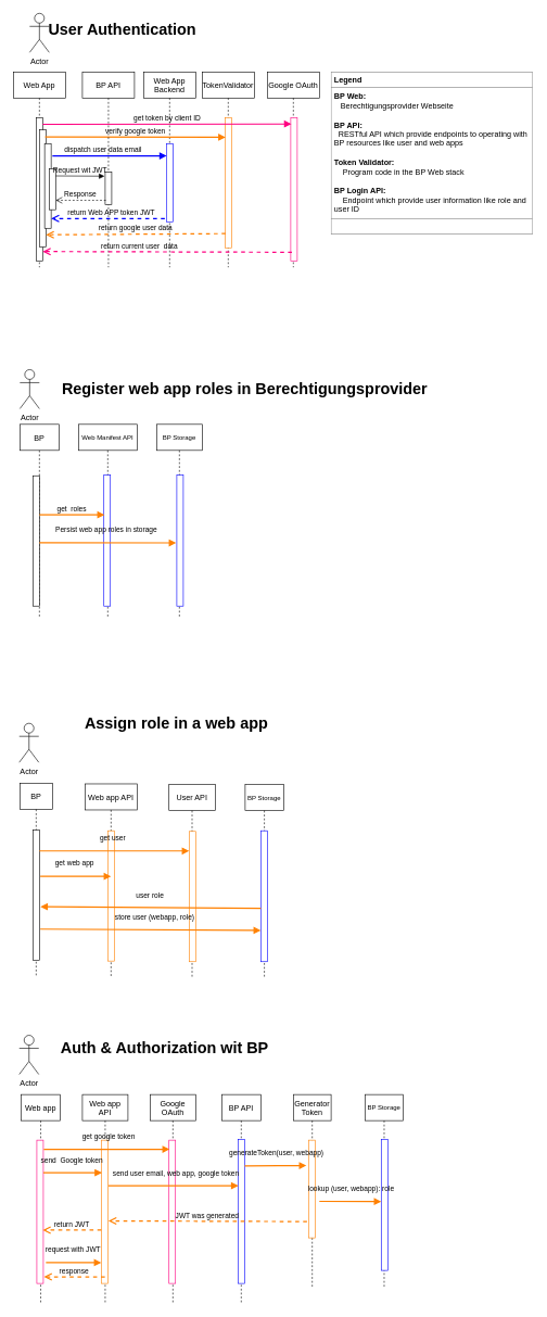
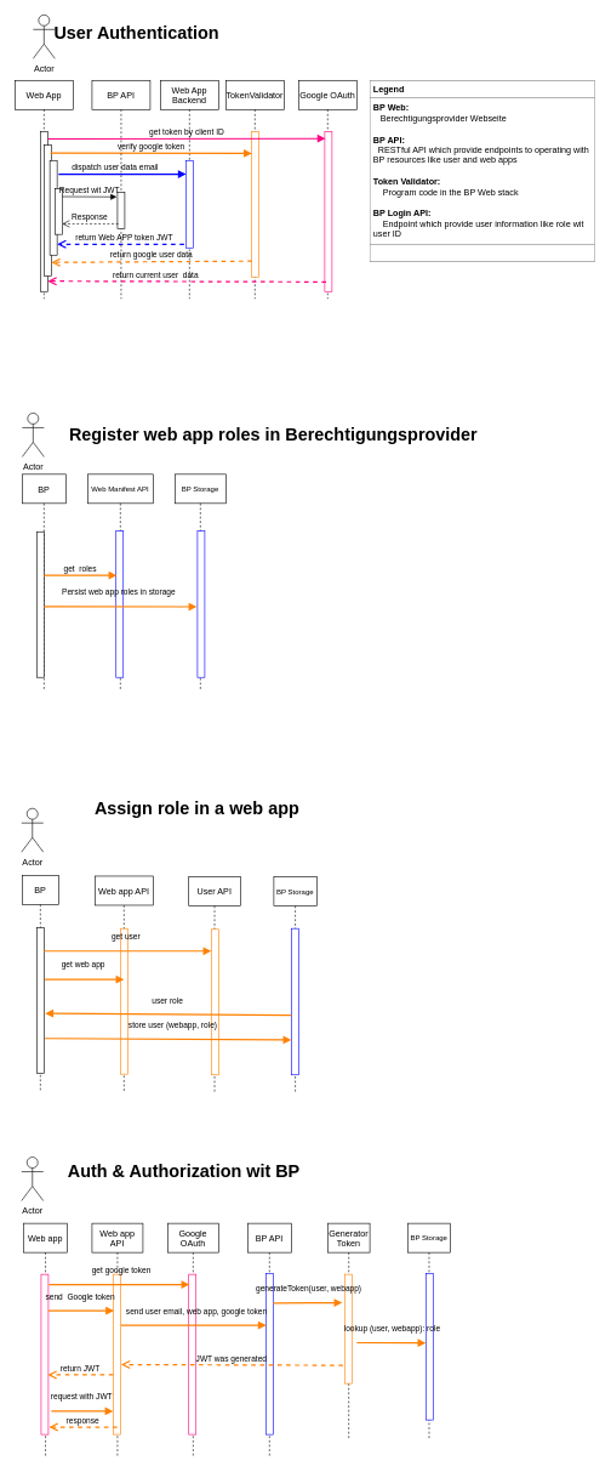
  <mxCell id="0" />
  <mxCell id="1" parent="0" />
  <mxCell id="2" value="Web App&#10;Backend" style="shape=umlLifeline;perimeter=lifelinePerimeter;container=1;collapsible=0;recursiveResize=0;rounded=0;shadow=0;strokeWidth=1;labelBackgroundColor=none;" parent="1" vertex="1"><mxGeometry x="220" y="110" width="80" height="300" as="geometry" /></mxCell>
  <mxCell id="3" value="" style="points=[];perimeter=orthogonalPerimeter;rounded=0;shadow=0;strokeWidth=1;labelBackgroundColor=none;strokeColor=#0000FF;" parent="2" vertex="1"><mxGeometry x="35" y="110" width="10" height="120" as="geometry" /></mxCell>
  <mxCell id="4" value="Web App" style="shape=umlLifeline;perimeter=lifelinePerimeter;container=1;collapsible=0;recursiveResize=0;rounded=0;shadow=0;strokeWidth=1;labelBackgroundColor=none;" parent="1" vertex="1"><mxGeometry x="20" y="110" width="80" height="300" as="geometry" /></mxCell>
  <mxCell id="5" value="" style="points=[];perimeter=orthogonalPerimeter;rounded=0;shadow=0;strokeWidth=1;labelBackgroundColor=none;" parent="4" vertex="1"><mxGeometry x="35" y="70" width="10" height="220" as="geometry" /></mxCell>
  <mxCell id="6" value="" style="points=[];perimeter=orthogonalPerimeter;rounded=0;shadow=0;strokeWidth=1;labelBackgroundColor=none;" parent="4" vertex="1"><mxGeometry x="40" y="89" width="10" height="180" as="geometry" /></mxCell>
  <mxCell id="7" value="" style="points=[];perimeter=orthogonalPerimeter;rounded=0;shadow=0;strokeWidth=1;labelBackgroundColor=none;" parent="4" vertex="1"><mxGeometry x="48" y="110" width="10" height="130" as="geometry" /></mxCell>
  <mxCell id="8" value="" style="points=[];perimeter=orthogonalPerimeter;rounded=0;shadow=0;strokeWidth=1;labelBackgroundColor=none;" parent="4" vertex="1"><mxGeometry x="55" y="148.5" width="10" height="63" as="geometry" /></mxCell>
  <mxCell id="9" value="Google OAuth" style="shape=umlLifeline;perimeter=lifelinePerimeter;container=1;collapsible=0;recursiveResize=0;rounded=0;shadow=0;strokeWidth=1;labelBackgroundColor=none;" parent="1" vertex="1"><mxGeometry x="410" y="110" width="80" height="300" as="geometry" /></mxCell>
  <mxCell id="10" value="" style="points=[];perimeter=orthogonalPerimeter;rounded=0;shadow=0;strokeWidth=1;labelBackgroundColor=none;strokeColor=#FF0080;" parent="9" vertex="1"><mxGeometry x="36" y="70" width="10" height="220" as="geometry" /></mxCell>
  <mxCell id="11" value="Actor" style="shape=umlActor;verticalLabelPosition=bottom;verticalAlign=top;html=1;outlineConnect=0;labelBackgroundColor=none;rounded=0;" parent="1" vertex="1"><mxGeometry x="45" y="20" width="30" height="60" as="geometry" /></mxCell>
  <mxCell id="12" value="TokenValidator" style="shape=umlLifeline;perimeter=lifelinePerimeter;container=1;collapsible=0;recursiveResize=0;rounded=0;shadow=0;strokeWidth=1;labelBackgroundColor=none;" parent="1" vertex="1"><mxGeometry x="310" y="110" width="80" height="300" as="geometry" /></mxCell>
  <mxCell id="13" value="" style="points=[];perimeter=orthogonalPerimeter;rounded=0;shadow=0;strokeWidth=1;labelBackgroundColor=none;strokeColor=#FF8000;" parent="12" vertex="1"><mxGeometry x="35" y="70" width="10" height="200" as="geometry" /></mxCell>
  <mxCell id="14" value="return google user data" style="verticalAlign=bottom;endArrow=open;dashed=1;endSize=8;shadow=0;strokeWidth=2;labelBackgroundColor=none;fontColor=default;rounded=0;anchorPointDirection=1;snapToPoint=1;strokeColor=#FF8000;exitX=0.09;exitY=0.891;exitDx=0;exitDy=0;exitPerimeter=0;" parent="1" source="13" edge="1"><mxGeometry relative="1" as="geometry"><mxPoint x="70" y="360" as="targetPoint" /><mxPoint x="340" y="360" as="sourcePoint" /></mxGeometry></mxCell>
  <mxCell id="15" value="return Web APP token JWT" style="verticalAlign=bottom;endArrow=open;dashed=1;endSize=8;shadow=0;strokeWidth=2;labelBackgroundColor=none;fontColor=default;rounded=0;strokeColor=#0000FF;exitX=-0.243;exitY=0.891;exitDx=0;exitDy=0;exitPerimeter=0;" parent="1" edge="1"><mxGeometry x="-0.064" relative="1" as="geometry"><mxPoint x="78" y="335.1" as="targetPoint" /><mxPoint x="252.57" y="335.1" as="sourcePoint" /><mxPoint as="offset" /></mxGeometry></mxCell>
  <mxCell id="16" value="verify google token" style="verticalAlign=bottom;endArrow=block;shadow=0;strokeWidth=2;labelBackgroundColor=none;fontColor=default;rounded=0;entryX=0.09;entryY=0.131;entryDx=0;entryDy=0;entryPerimeter=0;exitX=1.076;exitY=0.083;exitDx=0;exitDy=0;exitPerimeter=0;strokeColor=#FF8000;" parent="1" edge="1"><mxGeometry relative="1" as="geometry"><mxPoint x="68.76" y="209.77" as="sourcePoint" /><mxPoint x="345.9" y="210.2" as="targetPoint" /></mxGeometry></mxCell>
  <mxCell id="17" value="BP API" style="shape=umlLifeline;perimeter=lifelinePerimeter;container=1;collapsible=0;recursiveResize=0;rounded=0;shadow=0;strokeWidth=1;labelBackgroundColor=none;" parent="1" vertex="1"><mxGeometry x="126" y="110" width="80" height="300" as="geometry" /></mxCell>
  <mxCell id="18" value="" style="points=[];perimeter=orthogonalPerimeter;rounded=0;shadow=0;strokeWidth=1;labelBackgroundColor=none;" parent="17" vertex="1"><mxGeometry x="35" y="154" width="10" height="50" as="geometry" /></mxCell>
  <mxCell id="19" value="return current user  data" style="verticalAlign=bottom;endArrow=open;dashed=1;endSize=8;shadow=0;strokeWidth=2;labelBackgroundColor=none;fontColor=default;rounded=0;entryX=1;entryY=0.935;entryDx=0;entryDy=0;entryPerimeter=0;strokeColor=#FF0080;exitX=0.181;exitY=0.94;exitDx=0;exitDy=0;exitPerimeter=0;" parent="1" source="10" target="5" edge="1"><mxGeometry x="0.223" y="1" relative="1" as="geometry"><mxPoint x="131" y="367" as="targetPoint" /><mxPoint x="440" y="386" as="sourcePoint" /><mxPoint as="offset" /></mxGeometry></mxCell>
  <mxCell id="20" value="&lt;div&gt;get token by client ID&lt;/div&gt;" style="verticalAlign=bottom;endArrow=block;shadow=0;strokeWidth=2;html=1;exitX=1;exitY=0.047;exitDx=0;exitDy=0;exitPerimeter=0;labelBackgroundColor=none;fontColor=default;rounded=0;entryX=0.1;entryY=0.045;entryDx=0;entryDy=0;entryPerimeter=0;strokeColor=#FF0080;" parent="1" source="5" target="10" edge="1"><mxGeometry relative="1" as="geometry"><mxPoint x="345" y="190" as="sourcePoint" /><mxPoint x="440" y="190" as="targetPoint" /><mxPoint as="offset" /></mxGeometry></mxCell>
  <mxCell id="21" value="dispatch user data email" style="verticalAlign=bottom;endArrow=block;shadow=0;strokeWidth=2;labelBackgroundColor=none;fontColor=default;rounded=0;strokeColor=#0000FF;entryX=0.043;entryY=0.144;entryDx=0;entryDy=0;entryPerimeter=0;" parent="1" edge="1"><mxGeometry x="-0.116" y="1" relative="1" as="geometry"><mxPoint x="80" y="239" as="sourcePoint" /><mxPoint x="255.43" y="238.84" as="targetPoint" /><mxPoint as="offset" /></mxGeometry></mxCell>
  <mxCell id="22" value="Request wit JWT" style="verticalAlign=bottom;endArrow=block;shadow=0;strokeWidth=1;labelBackgroundColor=none;fontColor=default;rounded=0;exitX=0.981;exitY=0.176;exitDx=0;exitDy=0;exitPerimeter=0;strokeColor=#000000;" parent="1" edge="1" source="8"><mxGeometry relative="1" as="geometry"><mxPoint x="102" y="270.026" as="sourcePoint" /><mxPoint x="160" y="270" as="targetPoint" /></mxGeometry></mxCell>
  <mxCell id="23" value="Response" style="verticalAlign=bottom;endArrow=open;dashed=1;endSize=8;exitX=0.1;exitY=0.86;shadow=0;strokeWidth=1;labelBackgroundColor=none;fontColor=default;rounded=0;anchorPointDirection=1;snapToPoint=1;exitDx=0;exitDy=0;exitPerimeter=0;strokeColor=#000000;" parent="1" source="18" edge="1" target="8"><mxGeometry x="0.01" relative="1" as="geometry"><mxPoint x="100" y="290" as="targetPoint" /><mxPoint x="110" y="290" as="sourcePoint" /><mxPoint as="offset" /></mxGeometry></mxCell>
  <mxCell id="24" value="&lt;div&gt;User Authentication &lt;/div&gt;" style="text;strokeColor=none;fillColor=none;html=1;fontSize=24;fontStyle=1;verticalAlign=middle;align=center;" parent="1" vertex="1"><mxGeometry x="162" y="25" width="50" height="40" as="geometry" /></mxCell>
- <mxCell id="25" value="&lt;table style=&quot;width:100%;height:100%;border-collapse:collapse;&quot; width=&quot;100%&quot; height=&quot;100%&quot; cellpadding=&quot;4&quot; border=&quot;1&quot;&gt;&lt;tbody&gt;&lt;tr&gt;&lt;th&gt;&lt;b&gt;Legend&lt;/b&gt;&lt;/th&gt;&lt;/tr&gt;&lt;tr&gt;&lt;td&gt;&lt;b&gt;BP Web: &lt;/b&gt;&lt;br&gt;&amp;nbsp;&amp;nbsp; Berechtigungsprovider Webseite&lt;br&gt;&lt;br&gt;&lt;b&gt;BP API: &lt;/b&gt;&lt;br&gt;&amp;nbsp; RESTful API which provide endpoints to operating with BP resources like user and web apps &lt;br&gt;&lt;br&gt;&lt;b&gt;Token Validator:&lt;/b&gt;&lt;br&gt;&amp;nbsp;&amp;nbsp;&amp;nbsp; Program code in the BP Web stack&lt;br&gt;&lt;br&gt;&lt;b&gt;BP Login API: &lt;/b&gt;&lt;br&gt;&amp;nbsp;&amp;nbsp;&amp;nbsp; Endpoint which provide user information like role and&amp;nbsp; user ID &lt;br&gt;&lt;/td&gt;&lt;/tr&gt;&lt;tr&gt;&lt;td&gt;&lt;br&gt;&lt;/td&gt;&lt;/tr&gt;&lt;/tbody&gt;&lt;/table&gt;" style="text;html=1;whiteSpace=wrap;strokeColor=none;fillColor=none;overflow=fill;align=left;" parent="1" vertex="1"><mxGeometry x="508" y="110" width="310" height="250" as="geometry" /></mxCell>
+ <mxCell id="25" value="&lt;table style=&quot;width:100%;height:100%;border-collapse:collapse;&quot; width=&quot;100%&quot; height=&quot;100%&quot; cellpadding=&quot;4&quot; border=&quot;1&quot;&gt;&lt;tbody&gt;&lt;tr&gt;&lt;th&gt;&lt;b&gt;Legend&lt;/b&gt;&lt;/th&gt;&lt;/tr&gt;&lt;tr&gt;&lt;td&gt;&lt;b&gt;BP Web: &lt;/b&gt;&lt;br&gt;&amp;nbsp;&amp;nbsp; Berechtigungsprovider Webseite&lt;br&gt;&lt;br&gt;&lt;b&gt;BP API: &lt;/b&gt;&lt;br&gt;&amp;nbsp; RESTful API which provide endpoints to operating with BP resources like user and web apps &lt;br&gt;&lt;br&gt;&lt;b&gt;Token Validator:&lt;/b&gt;&lt;br&gt;&amp;nbsp;&amp;nbsp;&amp;nbsp; Program code in the BP Web stack&lt;br&gt;&lt;br&gt;&lt;b&gt;BP Login API: &lt;/b&gt;&lt;br&gt;&amp;nbsp;&amp;nbsp;&amp;nbsp; Endpoint which provide user information like role wit&amp;nbsp; user ID &lt;br&gt;&lt;/td&gt;&lt;/tr&gt;&lt;tr&gt;&lt;td&gt;&lt;br&gt;&lt;/td&gt;&lt;/tr&gt;&lt;/tbody&gt;&lt;/table&gt;" style="text;html=1;whiteSpace=wrap;strokeColor=none;fillColor=none;overflow=fill;align=left;" parent="1" vertex="1"><mxGeometry x="508" y="110" width="310" height="250" as="geometry" /></mxCell>
  <mxCell id="26" value="BP" style="shape=umlLifeline;perimeter=lifelinePerimeter;container=1;collapsible=0;recursiveResize=0;rounded=0;shadow=0;strokeWidth=1;labelBackgroundColor=none;" vertex="1" parent="1"><mxGeometry x="30" y="651" width="60" height="296" as="geometry" /></mxCell>
  <mxCell id="27" value="" style="points=[];perimeter=orthogonalPerimeter;rounded=0;shadow=0;strokeWidth=1;labelBackgroundColor=none;" vertex="1" parent="26"><mxGeometry x="20" y="79" width="10" height="200" as="geometry" /></mxCell>
  <mxCell id="28" value="Actor" style="shape=umlActor;verticalLabelPosition=bottom;verticalAlign=top;html=1;outlineConnect=0;labelBackgroundColor=none;rounded=0;" vertex="1" parent="1"><mxGeometry x="30" y="567" width="30" height="60" as="geometry" /></mxCell>
  <mxCell id="29" value="Register web app roles in Berechtigungsprovider" style="text;strokeColor=none;fillColor=none;html=1;fontSize=24;fontStyle=1;verticalAlign=middle;align=center;" vertex="1" parent="1"><mxGeometry x="350" y="577" width="50" height="40" as="geometry" /></mxCell>
  <mxCell id="30" value="Web Manifest API" style="shape=umlLifeline;perimeter=lifelinePerimeter;container=1;collapsible=0;recursiveResize=0;rounded=0;shadow=0;strokeWidth=1;labelBackgroundColor=none;fontSize=10;spacing=1;verticalAlign=middle;" vertex="1" parent="1"><mxGeometry x="120" y="651" width="90" height="297" as="geometry" /></mxCell>
  <mxCell id="31" value="" style="points=[];perimeter=orthogonalPerimeter;rounded=0;shadow=0;strokeWidth=1;labelBackgroundColor=none;strokeColor=#0000FF;" vertex="1" parent="30"><mxGeometry x="39" y="78" width="10" height="201" as="geometry" /></mxCell>
  <mxCell id="32" value="get  roles" style="verticalAlign=bottom;endArrow=block;shadow=0;strokeWidth=2;labelBackgroundColor=none;fontColor=default;rounded=0;strokeColor=#FF8000;" edge="1" parent="1"><mxGeometry relative="1" as="geometry"><mxPoint x="60" y="790" as="sourcePoint" /><mxPoint x="160" y="790" as="targetPoint" /></mxGeometry></mxCell>
  <mxCell id="33" value="BP Storage" style="shape=umlLifeline;perimeter=lifelinePerimeter;container=1;collapsible=0;recursiveResize=0;rounded=0;shadow=0;strokeWidth=1;labelBackgroundColor=none;fontSize=10;spacing=1;verticalAlign=middle;" vertex="1" parent="1"><mxGeometry x="240" y="651" width="70" height="296" as="geometry" /></mxCell>
  <mxCell id="34" value="" style="points=[];perimeter=orthogonalPerimeter;rounded=0;shadow=0;strokeWidth=1;labelBackgroundColor=none;strokeColor=#0000FF;" vertex="1" parent="33"><mxGeometry x="31" y="78" width="10" height="201" as="geometry" /></mxCell>
  <mxCell id="35" value="Persist web app roles in storage" style="verticalAlign=bottom;endArrow=block;shadow=0;strokeWidth=2;labelBackgroundColor=none;fontColor=default;rounded=0;strokeColor=#FF8000;exitX=1;exitY=0.514;exitDx=0;exitDy=0;exitPerimeter=0;" edge="1" parent="1" source="27"><mxGeometry x="-0.016" y="11" relative="1" as="geometry"><mxPoint x="70" y="832" as="sourcePoint" /><mxPoint x="270" y="833" as="targetPoint" /><mxPoint as="offset" /></mxGeometry></mxCell>
  <mxCell id="36" value="BP" style="shape=umlLifeline;perimeter=lifelinePerimeter;container=1;collapsible=0;recursiveResize=0;rounded=0;shadow=0;strokeWidth=1;labelBackgroundColor=none;" vertex="1" parent="1"><mxGeometry x="30" y="1202" width="50" height="297" as="geometry" /></mxCell>
  <mxCell id="37" value="" style="points=[];perimeter=orthogonalPerimeter;rounded=0;shadow=0;strokeWidth=1;labelBackgroundColor=none;" vertex="1" parent="36"><mxGeometry x="20" y="72" width="10" height="200" as="geometry" /></mxCell>
  <mxCell id="38" value="Actor" style="shape=umlActor;verticalLabelPosition=bottom;verticalAlign=top;html=1;outlineConnect=0;labelBackgroundColor=none;rounded=0;" vertex="1" parent="1"><mxGeometry x="29" y="1110" width="30" height="60" as="geometry" /></mxCell>
  <mxCell id="39" value="Web app API" style="shape=umlLifeline;perimeter=lifelinePerimeter;container=1;collapsible=0;recursiveResize=0;rounded=0;shadow=0;strokeWidth=1;labelBackgroundColor=none;" vertex="1" parent="1"><mxGeometry x="130" y="1203" width="80" height="295" as="geometry" /></mxCell>
  <mxCell id="40" value="" style="points=[];perimeter=orthogonalPerimeter;rounded=0;shadow=0;strokeWidth=1;labelBackgroundColor=none;strokeColor=#FF8000;" vertex="1" parent="39"><mxGeometry x="35" y="72" width="10" height="200" as="geometry" /></mxCell>
  <mxCell id="41" value="User API" style="shape=umlLifeline;perimeter=lifelinePerimeter;container=1;collapsible=0;recursiveResize=0;rounded=0;shadow=0;strokeWidth=1;labelBackgroundColor=none;" vertex="1" parent="1"><mxGeometry x="259" y="1204" width="71" height="295" as="geometry" /></mxCell>
  <mxCell id="42" value="" style="points=[];perimeter=orthogonalPerimeter;rounded=0;shadow=0;strokeWidth=1;labelBackgroundColor=none;strokeColor=#FF8000;" vertex="1" parent="41"><mxGeometry x="31" y="72" width="10" height="200" as="geometry" /></mxCell>
  <mxCell id="43" value="get user" style="verticalAlign=bottom;endArrow=block;shadow=0;strokeWidth=2;labelBackgroundColor=none;fontColor=default;rounded=0;strokeColor=#FF8000;" edge="1" parent="1"><mxGeometry x="-0.016" y="11" relative="1" as="geometry"><mxPoint x="60" y="1306" as="sourcePoint" /><mxPoint x="290" y="1306" as="targetPoint" /><mxPoint as="offset" /></mxGeometry></mxCell>
  <mxCell id="44" value="get web app" style="verticalAlign=bottom;endArrow=block;shadow=0;strokeWidth=2;labelBackgroundColor=none;fontColor=default;rounded=0;strokeColor=#FF8000;exitX=1.129;exitY=0.354;exitDx=0;exitDy=0;exitPerimeter=0;" edge="1" parent="1" source="37"><mxGeometry x="-0.016" y="11" relative="1" as="geometry"><mxPoint x="70" y="1346" as="sourcePoint" /><mxPoint x="170" y="1345" as="targetPoint" /><mxPoint as="offset" /></mxGeometry></mxCell>
  <mxCell id="45" value="BP Storage" style="shape=umlLifeline;perimeter=lifelinePerimeter;container=1;collapsible=0;recursiveResize=0;rounded=0;shadow=0;strokeWidth=1;labelBackgroundColor=none;fontSize=10;spacing=1;verticalAlign=middle;" vertex="1" parent="1"><mxGeometry x="376" y="1204" width="59" height="296" as="geometry" /></mxCell>
  <mxCell id="46" value="" style="points=[];perimeter=orthogonalPerimeter;rounded=0;shadow=0;strokeWidth=1;labelBackgroundColor=none;strokeColor=#0000FF;" vertex="1" parent="45"><mxGeometry x="24" y="71" width="10" height="201" as="geometry" /></mxCell>
  <mxCell id="47" value="user role" style="verticalAlign=bottom;endArrow=block;shadow=0;strokeWidth=2;labelBackgroundColor=none;fontColor=default;rounded=0;strokeColor=#FF8000;exitX=1.167;exitY=0.588;exitDx=0;exitDy=0;exitPerimeter=0;entryX=1.167;entryY=0.588;entryDx=0;entryDy=0;entryPerimeter=0;" edge="1" parent="1" target="37"><mxGeometry x="0.005" y="-9" relative="1" as="geometry"><mxPoint x="400" y="1394" as="sourcePoint" /><mxPoint x="70" y="1392" as="targetPoint" /><mxPoint as="offset" /></mxGeometry></mxCell>
  <mxCell id="48" value="store user (webapp, role)" style="verticalAlign=bottom;endArrow=block;shadow=0;strokeWidth=2;labelBackgroundColor=none;fontColor=default;rounded=0;strokeColor=#FF8000;exitX=1.129;exitY=0.76;exitDx=0;exitDy=0;exitPerimeter=0;entryX=0;entryY=0.761;entryDx=0;entryDy=0;entryPerimeter=0;" edge="1" parent="1" source="37" target="46"><mxGeometry x="0.038" y="10" relative="1" as="geometry"><mxPoint x="80" y="1426" as="sourcePoint" /><mxPoint x="230" y="1426" as="targetPoint" /><mxPoint as="offset" /></mxGeometry></mxCell>
  <mxCell id="49" value="Assign role in a web app" style="text;strokeColor=none;fillColor=none;html=1;fontSize=24;fontStyle=1;verticalAlign=middle;align=center;" vertex="1" parent="1"><mxGeometry x="120" y="1090" width="300" height="40" as="geometry" /></mxCell>
  <mxCell id="50" value="BP API" style="shape=umlLifeline;perimeter=lifelinePerimeter;container=1;collapsible=0;recursiveResize=0;rounded=0;shadow=0;strokeWidth=1;labelBackgroundColor=none;" vertex="1" parent="1"><mxGeometry x="340" y="1680" width="60" height="320" as="geometry" /></mxCell>
  <mxCell id="51" value="" style="points=[];perimeter=orthogonalPerimeter;rounded=0;shadow=0;strokeWidth=1;labelBackgroundColor=none;strokeColor=#0000FF;" vertex="1" parent="50"><mxGeometry x="25" y="69" width="10" height="221" as="geometry" /></mxCell>
  <mxCell id="52" value="Web app&#10;API" style="shape=umlLifeline;perimeter=lifelinePerimeter;container=1;collapsible=0;recursiveResize=0;rounded=0;shadow=0;strokeWidth=1;labelBackgroundColor=none;" vertex="1" parent="1"><mxGeometry x="126" y="1680" width="70" height="320" as="geometry" /></mxCell>
  <mxCell id="53" value="" style="points=[];perimeter=orthogonalPerimeter;rounded=0;shadow=0;strokeWidth=1;labelBackgroundColor=none;strokeColor=#FF8000;" vertex="1" parent="52"><mxGeometry x="29" y="70" width="10" height="220" as="geometry" /></mxCell>
  <mxCell id="54" value="Generator&#10;Token" style="shape=umlLifeline;perimeter=lifelinePerimeter;container=1;collapsible=0;recursiveResize=0;rounded=0;shadow=0;strokeWidth=1;labelBackgroundColor=none;" vertex="1" parent="1"><mxGeometry x="450" y="1680" width="58" height="297" as="geometry" /></mxCell>
  <mxCell id="55" value="" style="points=[];perimeter=orthogonalPerimeter;rounded=0;shadow=0;strokeWidth=1;labelBackgroundColor=none;strokeColor=#FF8000;" vertex="1" parent="54"><mxGeometry x="24" y="70" width="10" height="150" as="geometry" /></mxCell>
  <mxCell id="56" value="Auth &amp;amp; Authorization wit BP" style="text;strokeColor=none;fillColor=none;html=1;fontSize=24;fontStyle=1;verticalAlign=middle;align=center;" vertex="1" parent="1"><mxGeometry x="102" y="1589" width="300" height="40" as="geometry" /></mxCell>
  <mxCell id="57" value="Google&#10;OAuth" style="shape=umlLifeline;perimeter=lifelinePerimeter;container=1;collapsible=0;recursiveResize=0;rounded=0;shadow=0;strokeWidth=1;labelBackgroundColor=none;" vertex="1" parent="1"><mxGeometry x="230" y="1680" width="70" height="320" as="geometry" /></mxCell>
  <mxCell id="58" value="" style="points=[];perimeter=orthogonalPerimeter;rounded=0;shadow=0;strokeWidth=1;labelBackgroundColor=none;strokeColor=#FF0080;" vertex="1" parent="57"><mxGeometry x="29" y="70" width="10" height="220" as="geometry" /></mxCell>
  <mxCell id="59" value="Web app" style="shape=umlLifeline;perimeter=lifelinePerimeter;container=1;collapsible=0;recursiveResize=0;rounded=0;shadow=0;strokeWidth=1;labelBackgroundColor=none;" vertex="1" parent="1"><mxGeometry x="32" y="1680" width="60" height="320" as="geometry" /></mxCell>
  <mxCell id="60" value="" style="points=[];perimeter=orthogonalPerimeter;rounded=0;shadow=0;strokeWidth=1;labelBackgroundColor=none;strokeColor=#FF0080;" vertex="1" parent="59"><mxGeometry x="24" y="70" width="10" height="220" as="geometry" /></mxCell>
  <mxCell id="61" value="get google token" style="verticalAlign=bottom;endArrow=block;shadow=0;strokeWidth=2;labelBackgroundColor=none;fontColor=default;rounded=0;strokeColor=#FF8000;" edge="1" parent="1"><mxGeometry x="0.038" y="10" relative="1" as="geometry"><mxPoint x="66.667" y="1764" as="sourcePoint" /><mxPoint x="260" y="1764" as="targetPoint" /><mxPoint as="offset" /></mxGeometry></mxCell>
  <mxCell id="62" value="send  Google token" style="verticalAlign=bottom;endArrow=block;shadow=0;strokeWidth=2;labelBackgroundColor=none;fontColor=default;rounded=0;strokeColor=#FF8000;" edge="1" parent="1"><mxGeometry x="-0.022" y="10" relative="1" as="geometry"><mxPoint x="66" y="1800" as="sourcePoint" /><mxPoint x="156" y="1800" as="targetPoint" /><mxPoint as="offset" /></mxGeometry></mxCell>
  <mxCell id="63" value="generateToken(user, webapp)" style="verticalAlign=bottom;endArrow=block;shadow=0;strokeWidth=2;labelBackgroundColor=none;fontColor=default;rounded=0;strokeColor=#FF8000;exitX=1.029;exitY=0.183;exitDx=0;exitDy=0;exitPerimeter=0;" edge="1" parent="1" source="51"><mxGeometry x="0.038" y="10" relative="1" as="geometry"><mxPoint x="342" y="1790" as="sourcePoint" /><mxPoint x="470" y="1789" as="targetPoint" /><mxPoint as="offset" /></mxGeometry></mxCell>
  <mxCell id="64" value="JWT was generated" style="verticalAlign=bottom;endArrow=open;dashed=1;endSize=8;shadow=0;strokeWidth=2;labelBackgroundColor=none;fontColor=default;rounded=0;anchorPointDirection=1;snapToPoint=1;strokeColor=#FF8000;" edge="1" parent="1"><mxGeometry relative="1" as="geometry"><mxPoint x="166" y="1874" as="targetPoint" /><mxPoint x="471" y="1875" as="sourcePoint" /></mxGeometry></mxCell>
  <mxCell id="65" value="request with JWT" style="verticalAlign=bottom;endArrow=block;shadow=0;strokeWidth=2;labelBackgroundColor=none;fontColor=default;rounded=0;strokeColor=#FF8000;" edge="1" parent="1"><mxGeometry x="-0.016" y="11" relative="1" as="geometry"><mxPoint x="70" y="1938" as="sourcePoint" /><mxPoint x="155" y="1938" as="targetPoint" /><mxPoint as="offset" /></mxGeometry></mxCell>
  <mxCell id="66" value="response" style="verticalAlign=bottom;endArrow=open;dashed=1;endSize=8;shadow=0;strokeWidth=2;labelBackgroundColor=none;fontColor=default;rounded=0;anchorPointDirection=1;snapToPoint=1;strokeColor=#FF8000;entryX=1.084;entryY=0.954;entryDx=0;entryDy=0;entryPerimeter=0;" edge="1" parent="1" source="52" target="60"><mxGeometry relative="1" as="geometry"><mxPoint x="72" y="1960" as="targetPoint" /><mxPoint x="142" y="1960" as="sourcePoint" /></mxGeometry></mxCell>
  <mxCell id="67" value="BP Storage" style="shape=umlLifeline;perimeter=lifelinePerimeter;container=1;collapsible=0;recursiveResize=0;rounded=0;shadow=0;strokeWidth=1;labelBackgroundColor=none;fontSize=10;spacing=1;verticalAlign=middle;" vertex="1" parent="1"><mxGeometry x="560" y="1680" width="59" height="298" as="geometry" /></mxCell>
  <mxCell id="68" value="" style="points=[];perimeter=orthogonalPerimeter;rounded=0;shadow=0;strokeWidth=1;labelBackgroundColor=none;strokeColor=#0000FF;" vertex="1" parent="67"><mxGeometry x="25" y="69" width="10" height="201" as="geometry" /></mxCell>
  <mxCell id="69" value="lookup (user, webapp): role" style="verticalAlign=bottom;endArrow=block;shadow=0;strokeWidth=2;labelBackgroundColor=none;fontColor=default;rounded=0;strokeColor=#FF8000;entryX=0;entryY=0.474;entryDx=0;entryDy=0;entryPerimeter=0;" edge="1" parent="1" target="68"><mxGeometry x="0.038" y="10" relative="1" as="geometry"><mxPoint x="490" y="1844" as="sourcePoint" /><mxPoint x="532" y="1841" as="targetPoint" /><mxPoint as="offset" /></mxGeometry></mxCell>
  <mxCell id="70" value="send user email, web app, google token" style="verticalAlign=bottom;endArrow=block;shadow=0;strokeWidth=2;labelBackgroundColor=none;fontColor=default;rounded=0;strokeColor=#FF8000;" edge="1" parent="1"><mxGeometry x="0.038" y="10" relative="1" as="geometry"><mxPoint x="166" y="1820" as="sourcePoint" /><mxPoint x="365.5" y="1820" as="targetPoint" /><mxPoint as="offset" /></mxGeometry></mxCell>
  <mxCell id="71" value="return JWT" style="verticalAlign=bottom;endArrow=open;dashed=1;endSize=8;shadow=0;strokeWidth=2;labelBackgroundColor=none;fontColor=default;rounded=0;anchorPointDirection=1;snapToPoint=1;strokeColor=#FF8000;" edge="1" parent="1"><mxGeometry x="0.001" relative="1" as="geometry"><mxPoint x="65" y="1888" as="targetPoint" /><mxPoint x="155" y="1888" as="sourcePoint" /><mxPoint as="offset" /></mxGeometry></mxCell>
  <mxCell id="72" value="Actor" style="shape=umlActor;verticalLabelPosition=bottom;verticalAlign=top;html=1;outlineConnect=0;labelBackgroundColor=none;rounded=0;" vertex="1" parent="1"><mxGeometry x="29" y="1589" width="30" height="60" as="geometry" /></mxCell>
